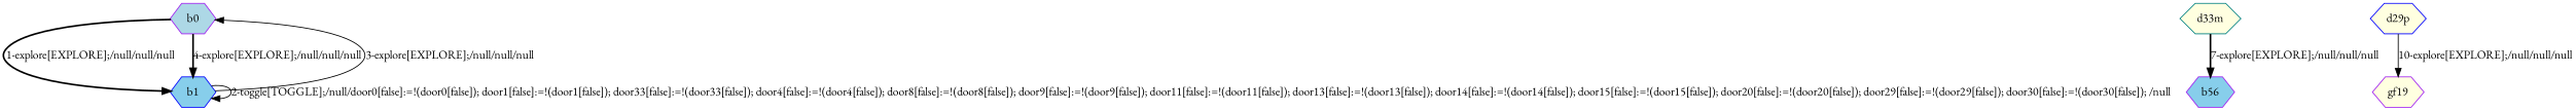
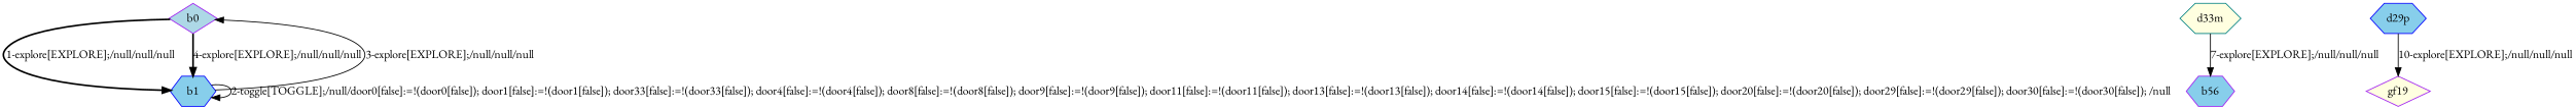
  digraph {
    fontname="EB Garamond"
    node [color=purple fillcolor=skyblue fontname="EB Garamond" shape=hexagon style=filled]
    edge [fontname="EB Garamond" style=solid]
-   b0 [fillcolor=lightblue]
+   b0 [fillcolor=lightblue shape=diamond]
    b1 [color=blue]
    d33m [color=teal fillcolor=lightyellow]
    b56
-   gf19 [fillcolor=lightyellow]
-   d29p [color=blue fillcolor=lightyellow]
+   gf19 [fillcolor=lightyellow shape=diamond]
+   d29p [color=blue]
    b0 -> b1 [label="1-explore[EXPLORE];/null/null/null" style=bold]
    b0 -> b1 [label="4-explore[EXPLORE];/null/null/null" style=bold]
    b1 -> b0 [label="3-explore[EXPLORE];/null/null/null"]
    b1 -> b1 [label="2-toggle[TOGGLE];/null/door0[false]:=!(door0[false]); door1[false]:=!(door1[false]); door33[false]:=!(door33[false]); door4[false]:=!(door4[false]); door8[false]:=!(door8[false]); door9[false]:=!(door9[false]); door11[false]:=!(door11[false]); door13[false]:=!(door13[false]); door14[false]:=!(door14[false]); door15[false]:=!(door15[false]); door20[false]:=!(door20[false]); door29[false]:=!(door29[false]); door30[false]:=!(door30[false]); /null"]
-   d33m -> b56 [label="7-explore[EXPLORE];/null/null/null" style=bold]
+   d33m -> b56 [label="7-explore[EXPLORE];/null/null/null"]
    d29p -> gf19 [label="10-explore[EXPLORE];/null/null/null"]
  }
